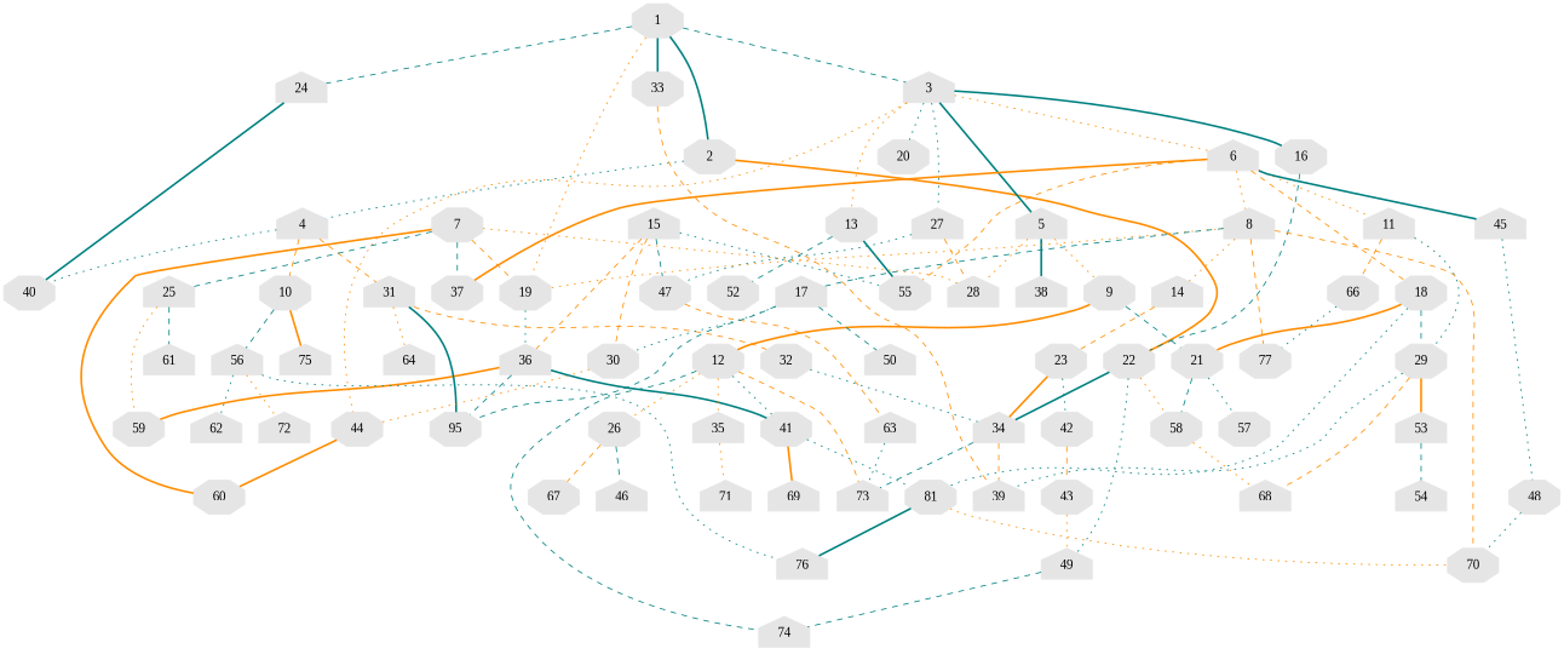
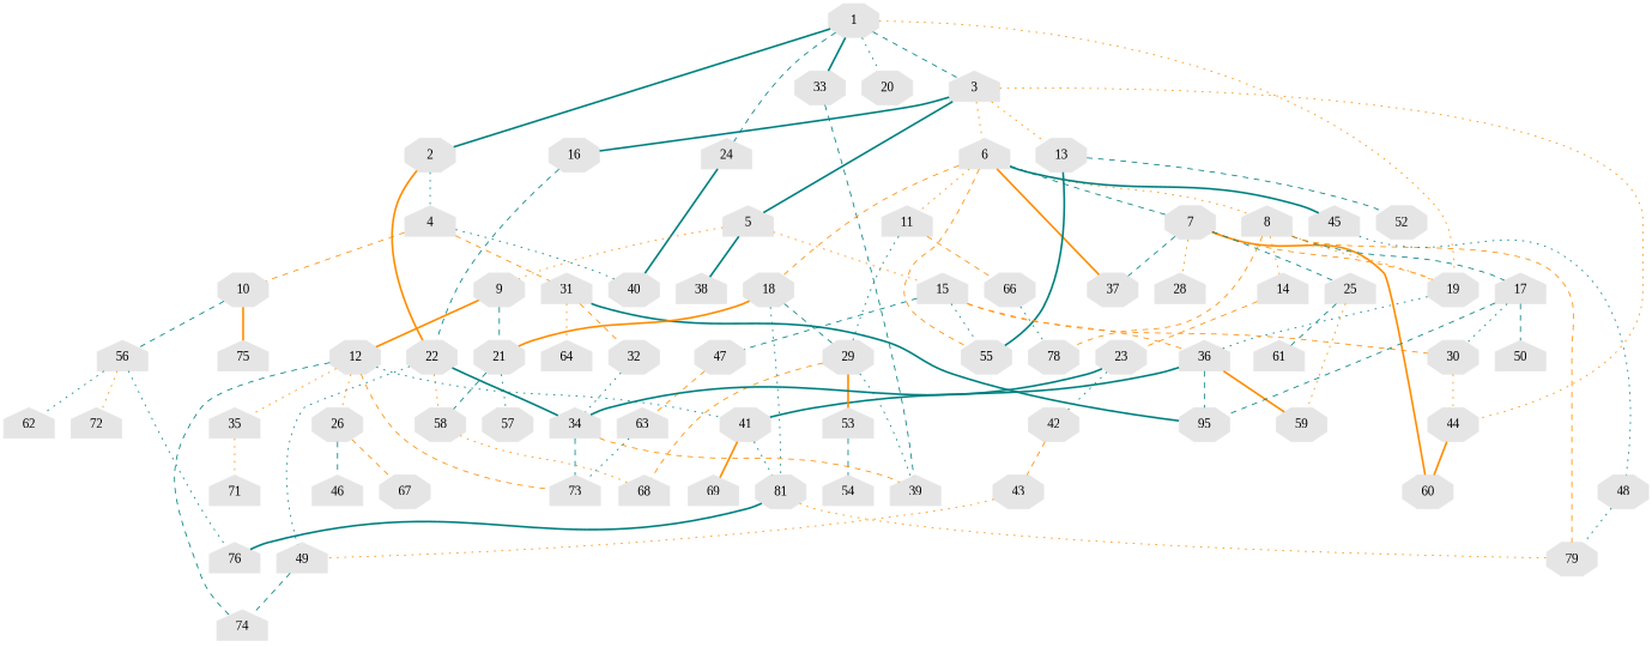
  graph {
    fontname="Liberation Serif"
    node [color=gray90 fontname="Liberation Serif" shape=octagon style=filled]
    edge [color=teal fontname="Liberation Serif" style=dotted]
    1
    2
    3 [shape=house]
    19
    20
    24 [shape=house]
    33
    4 [shape=house]
    22
    5 [shape=house]
    6 [shape=house]
    13
    16
-   27 [shape=house]
    44
    36 [shape=house]
    40
    39 [shape=house]
    10
    31 [shape=house]
    58
    34 [shape=house]
    49 [shape=house]
    9
    15 [shape=house]
    38 [shape=house]
    7
    8 [shape=house]
    11 [shape=house]
    18
    37
    45 [shape=house]
    55
    52
    28 [shape=house]
    47
    60
    56 [shape=house]
    75 [shape=house]
    n40 [label=95]
    32
    64 [shape=house]
    12
    21
    30
    25 [shape=house]
    14 [shape=house]
    17 [shape=house]
-   70
-   77
+   70 [label=79]
+   77 [label=78]
    29
    66
    n53 [label=81]
    48
    59
    61 [shape=house]
    23
    50 [shape=house]
    26
    35 [shape=house]
    41
    73 [shape=house]
    74 [shape=house]
    57
    76 [shape=house]
    62 [shape=house]
    72 [shape=house]
    53 [shape=house]
    68 [shape=house]
    46 [shape=house]
    67
    71 [shape=house]
    69 [shape=house]
    42
    63 [shape=house]
    43
    54 [shape=house]
    1 -- 2 [style=bold]
    1 -- 3 [style=dashed]
    1 -- 19 [color=darkorange]
-   3 -- 20
+   1 -- 20
    1 -- 24 [style=dashed]
    1 -- 33 [style=bold]
    2 -- 4
    2 -- 22 [color=darkorange style=bold]
    3 -- 5 [style=bold]
    3 -- 6 [color=darkorange]
    3 -- 13 [color=darkorange]
    3 -- 16 [style=bold]
-   3 -- 27
    3 -- 44 [color=darkorange]
    19 -- 36
    24 -- 40 [style=bold]
-   33 -- 39 [color=darkorange style=dashed]
+   33 -- 39 [style=dashed]
    4 -- 40
    4 -- 10 [color=darkorange style=dashed]
    4 -- 31 [color=darkorange style=dashed]
    22 -- 58 [color=darkorange]
    22 -- 34 [style=bold]
    22 -- 49
    5 -- 9 [color=darkorange]
-   5 -- 28 [color=darkorange]
+   5 -- 15 [color=darkorange]
    5 -- 38 [style=bold]
+   6 -- 7 [style=dashed]
    6 -- 8 [color=darkorange]
    6 -- 11 [color=darkorange]
    6 -- 18 [color=darkorange style=dashed]
    6 -- 37 [color=darkorange style=bold]
    6 -- 45 [style=bold]
    6 -- 55 [color=darkorange style=dashed]
    13 -- 55 [style=bold]
    13 -- 52 [style=dashed]
    16 -- 22 [style=dashed]
-   27 -- 28 [color=darkorange style=dashed]
-   27 -- 47
    44 -- 60 [color=darkorange style=bold]
    36 -- n40 [style=dashed]
    36 -- 59 [color=darkorange style=bold]
    36 -- 41 [style=bold]
    10 -- 56 [style=dashed]
    10 -- 75 [color=darkorange style=bold]
    31 -- n40 [style=bold]
    31 -- 32 [color=darkorange style=dashed]
    31 -- 64 [color=darkorange]
    58 -- 68 [color=darkorange]
    34 -- 39 [color=darkorange style=dashed]
    34 -- 73 [style=dashed]
    49 -- 74 [style=dashed]
    9 -- 12 [color=darkorange style=bold]
    9 -- 21 [style=dashed]
    15 -- 36 [color=darkorange style=dashed]
    15 -- 55
    15 -- 47 [style=dashed]
    15 -- 30 [color=darkorange style=dashed]
    7 -- 19 [color=darkorange style=dashed]
    7 -- 37 [style=dashed]
    7 -- 28 [color=darkorange]
    7 -- 60 [color=darkorange style=bold]
    7 -- 25 [style=dashed]
    8 -- 19 [color=darkorange]
    8 -- 14 [color=darkorange]
    8 -- 17 [style=dashed]
    8 -- 70 [color=darkorange style=dashed]
    8 -- 77 [color=darkorange style=dashed]
    11 -- 29
    11 -- 66 [color=darkorange style=dashed]
    18 -- 21 [color=darkorange style=bold]
    18 -- 29 [style=dashed]
    18 -- n53
    45 -- 48
    47 -- 63 [color=darkorange style=dashed]
    56 -- 76
    56 -- 62
    56 -- 72 [color=darkorange]
    32 -- 34
    12 -- 26 [color=darkorange]
    12 -- 35 [color=darkorange]
    12 -- 41
    12 -- 73 [color=darkorange style=dashed]
    12 -- 74 [style=dashed]
    21 -- 58 [style=dashed]
    21 -- 57
    30 -- 44 [color=darkorange]
    25 -- 59 [color=darkorange]
    25 -- 61 [style=dashed]
    14 -- 23 [color=darkorange style=dashed]
    17 -- n40 [style=dashed]
    17 -- 30
    17 -- 50 [style=dashed]
    29 -- 39
    29 -- 53 [color=darkorange style=bold]
    29 -- 68 [color=darkorange style=dashed]
    66 -- 77
    n53 -- 70 [color=darkorange]
    n53 -- 76 [style=bold]
    48 -- 70
-   23 -- 34 [color=darkorange style=bold]
+   23 -- 34 [style=bold]
    23 -- 42
    26 -- 46 [style=dashed]
    26 -- 67 [color=darkorange style=dashed]
    35 -- 71 [color=darkorange]
    41 -- n53
    41 -- 69 [color=darkorange style=bold]
    53 -- 54 [style=dashed]
    42 -- 43 [color=darkorange style=dashed]
    63 -- 73
    43 -- 49 [color=darkorange]
  }
